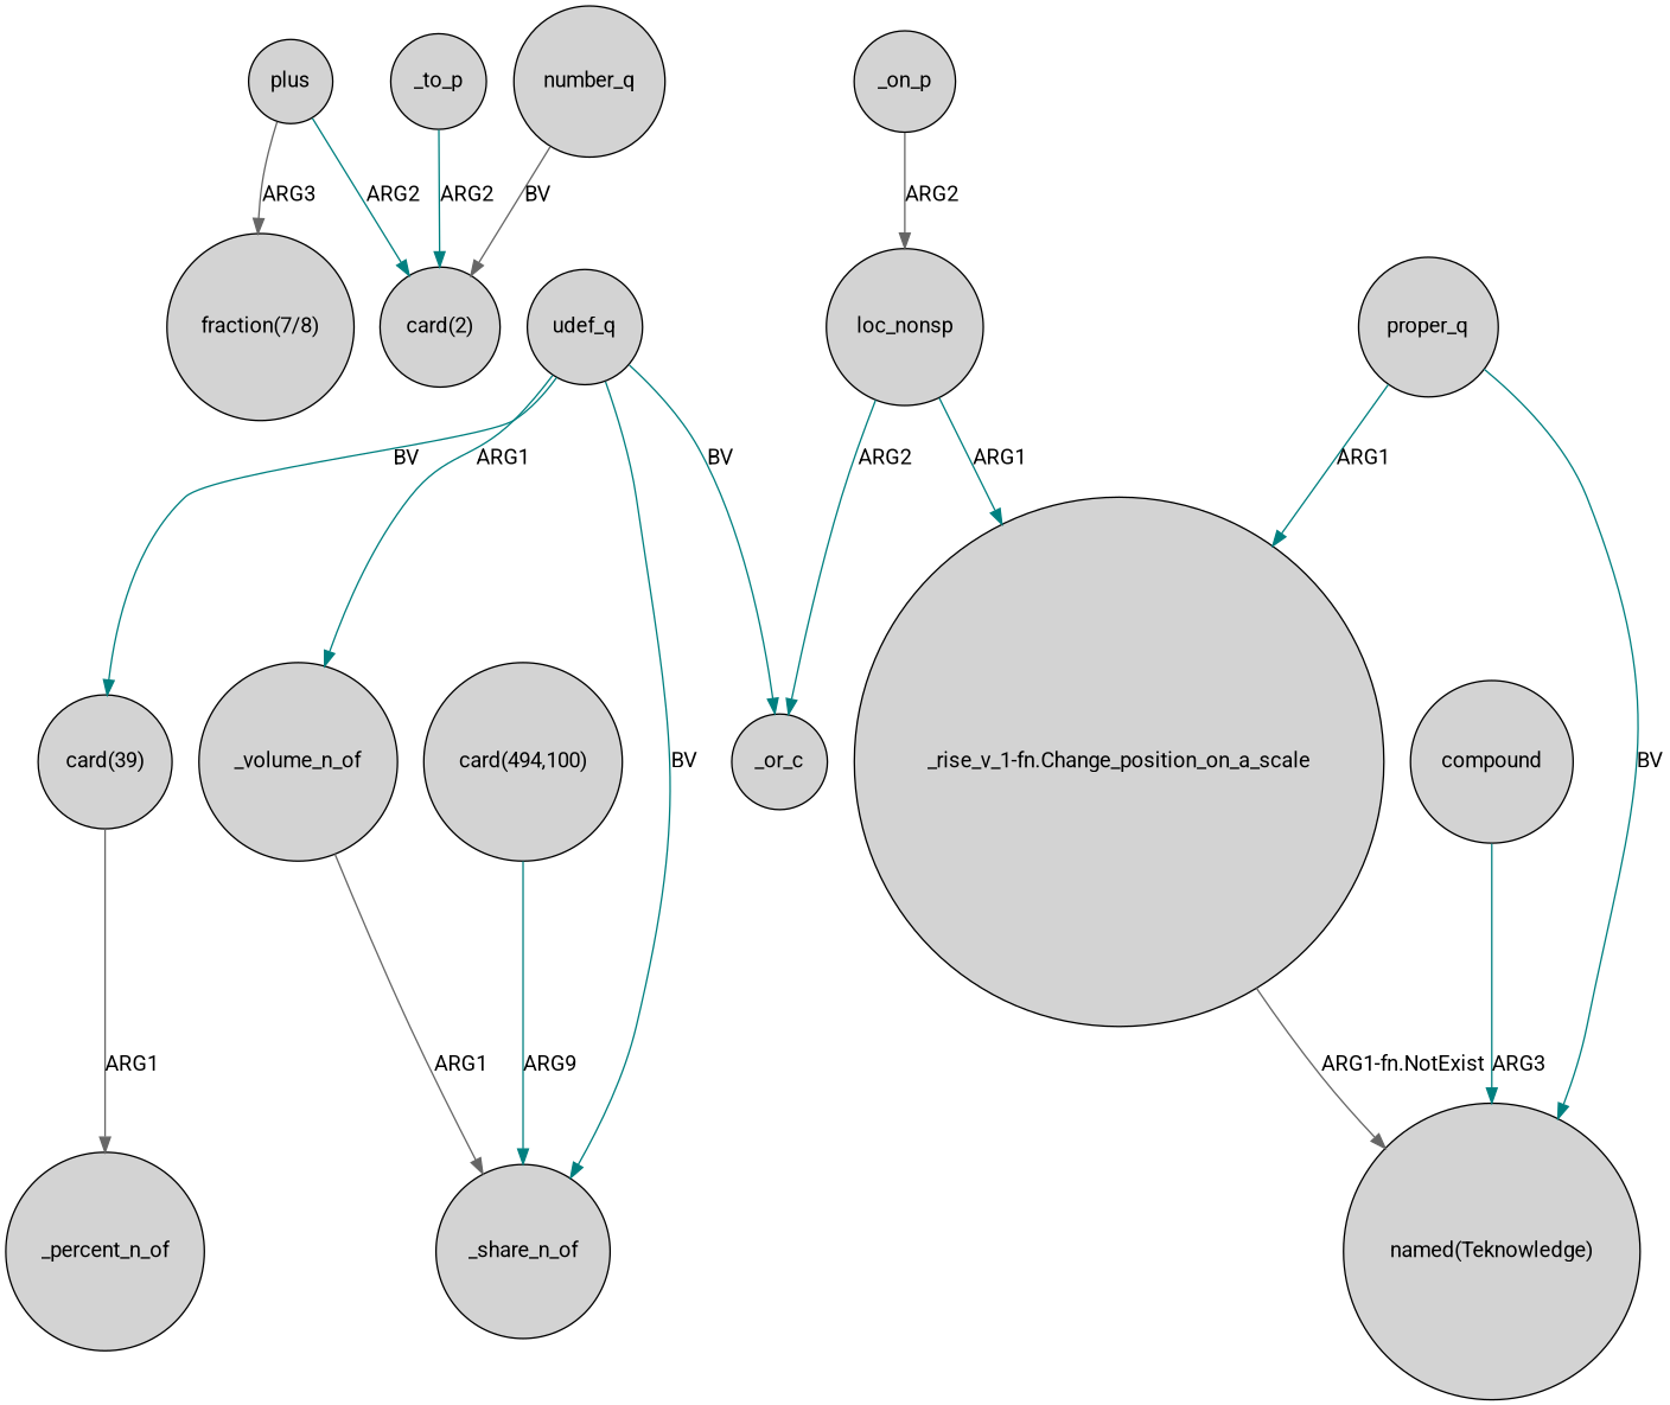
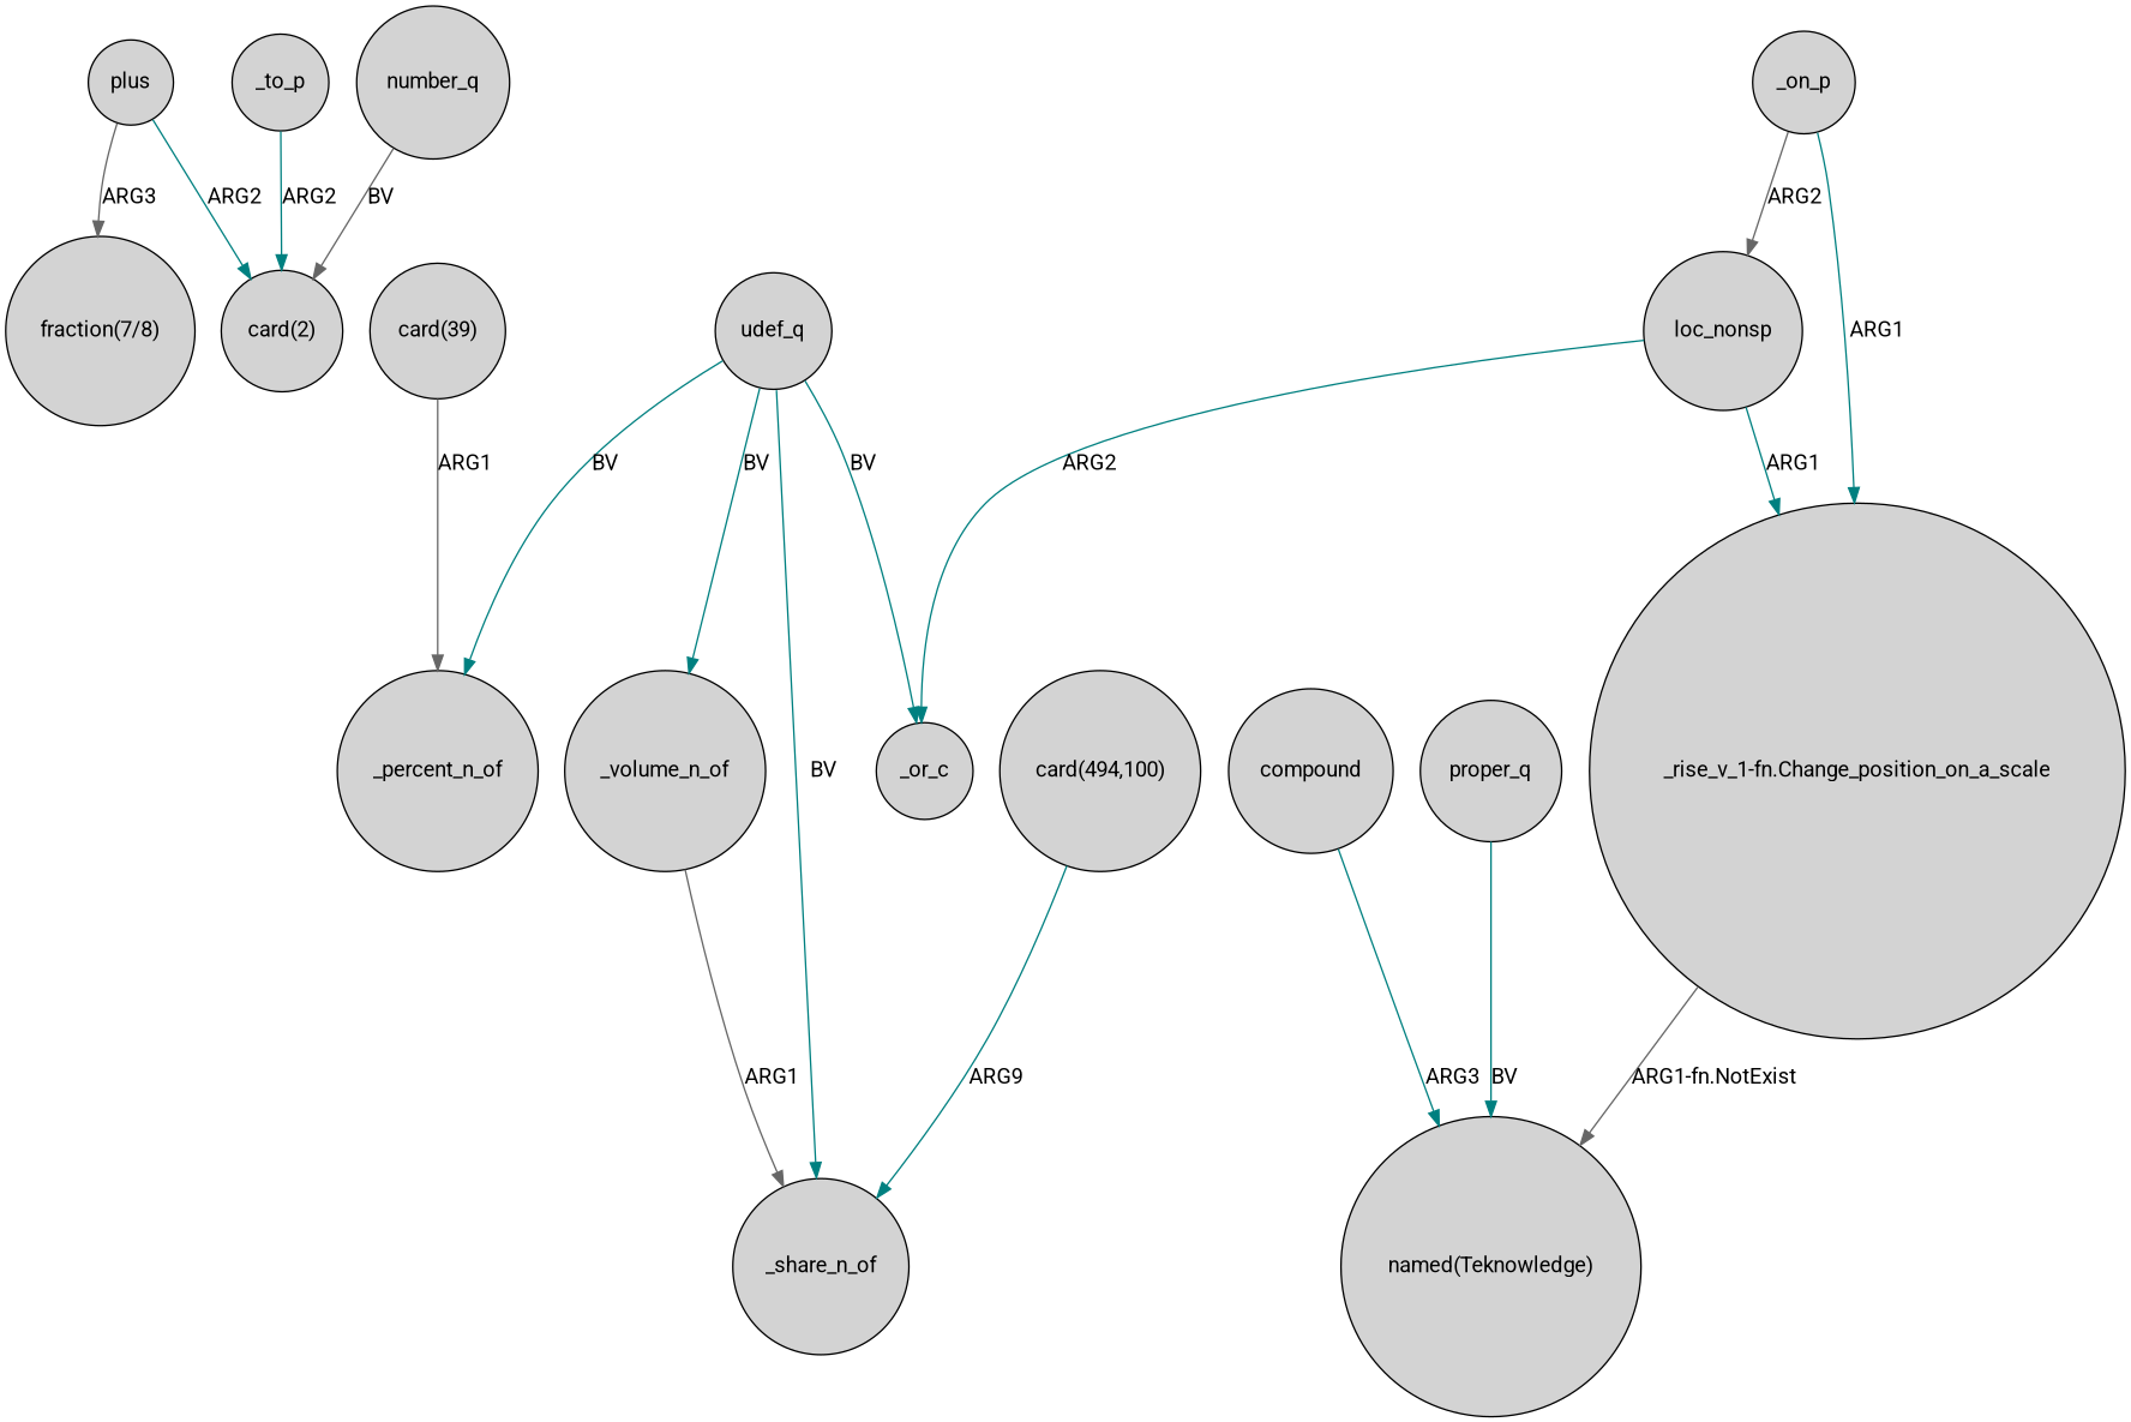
  digraph {
    fontname=Roboto
    node [fontname=Roboto shape=circle style=filled]
    edge [color=teal fontname=Roboto]
    plus
    "card(2)"
    "fraction(7/8)"
    "card(39)"
    _percent_n_of
    _on_p
    "_rise_v_1-fn.Change_position_on_a_scale"
    loc_nonsp
    "named(Teknowledge)"
    _volume_n_of
    _share_n_of
    "card(494,100)"
    udef_q
    _or_c
    compound
    proper_q
    _to_p
    number_q
    plus -> "card(2)" [label=ARG2]
    plus -> "fraction(7/8)" [color=gray40 label=ARG3]
    "card(39)" -> _percent_n_of [color=gray40 label=ARG1]
-   proper_q -> "_rise_v_1-fn.Change_position_on_a_scale" [label=ARG1]
+   _on_p -> "_rise_v_1-fn.Change_position_on_a_scale" [label=ARG1]
    _on_p -> loc_nonsp [color=gray40 label=ARG2]
    "_rise_v_1-fn.Change_position_on_a_scale" -> "named(Teknowledge)" [color=gray40 label="ARG1-fn.NotExist"]
    loc_nonsp -> "_rise_v_1-fn.Change_position_on_a_scale" [label=ARG1]
    loc_nonsp -> _or_c [label=ARG2]
    _volume_n_of -> _share_n_of [color=gray40 label=ARG1]
    "card(494,100)" -> _share_n_of [label=ARG9]
-   udef_q -> "card(39)" [label=BV]
-   udef_q -> _volume_n_of [label=ARG1]
+   udef_q -> _percent_n_of [label=BV]
+   udef_q -> _volume_n_of [label=BV]
    udef_q -> _share_n_of [label=BV]
    udef_q -> _or_c [label=BV]
    compound -> "named(Teknowledge)" [label=ARG3]
    proper_q -> "named(Teknowledge)" [label=BV]
    _to_p -> "card(2)" [label=ARG2]
    number_q -> "card(2)" [color=gray40 label=BV]
  }
